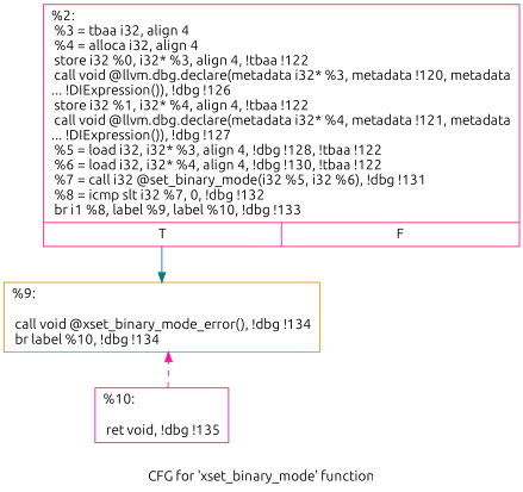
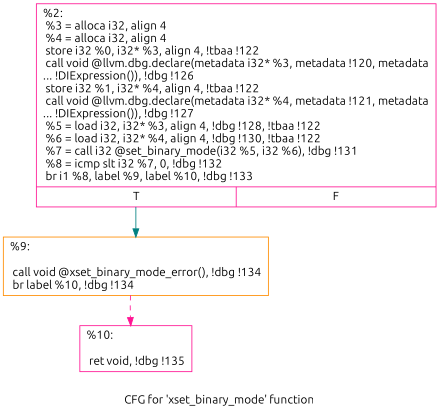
  digraph {
    fontname=Ubuntu
    label="CFG for 'xset_binary_mode' function"
    node [color=deeppink fontname=Ubuntu shape=record]
    edge [fontname=Ubuntu]
-   n1 [label="{%2:\l  %3 = tbaa i32, align 4\l  %4 = alloca i32, align 4\l  store i32 %0, i32* %3, align 4, !tbaa !122\l  call void @llvm.dbg.declare(metadata i32* %3, metadata !120, metadata\l... !DIExpression()), !dbg !126\l  store i32 %1, i32* %4, align 4, !tbaa !122\l  call void @llvm.dbg.declare(metadata i32* %4, metadata !121, metadata\l... !DIExpression()), !dbg !127\l  %5 = load i32, i32* %3, align 4, !dbg !128, !tbaa !122\l  %6 = load i32, i32* %4, align 4, !dbg !130, !tbaa !122\l  %7 = call i32 @set_binary_mode(i32 %5, i32 %6), !dbg !131\l  %8 = icmp slt i32 %7, 0, !dbg !132\l  br i1 %8, label %9, label %10, !dbg !133\l|{<s0>T|<s1>F}}"]
+   n1 [label="{%2:\l  %3 = alloca i32, align 4\l  %4 = alloca i32, align 4\l  store i32 %0, i32* %3, align 4, !tbaa !122\l  call void @llvm.dbg.declare(metadata i32* %3, metadata !120, metadata\l... !DIExpression()), !dbg !126\l  store i32 %1, i32* %4, align 4, !tbaa !122\l  call void @llvm.dbg.declare(metadata i32* %4, metadata !121, metadata\l... !DIExpression()), !dbg !127\l  %5 = load i32, i32* %3, align 4, !dbg !128, !tbaa !122\l  %6 = load i32, i32* %4, align 4, !dbg !130, !tbaa !122\l  %7 = call i32 @set_binary_mode(i32 %5, i32 %6), !dbg !131\l  %8 = icmp slt i32 %7, 0, !dbg !132\l  br i1 %8, label %9, label %10, !dbg !133\l|{<s0>T|<s1>F}}"]
    n2 [color=darkorange label="{%9:\l\l  call void @xset_binary_mode_error(), !dbg !134\l  br label %10, !dbg !134\l}"]
    n3 [label="{%10:\l\l  ret void, !dbg !135\l}"]
    n1 -> n2 [color=teal style=solid tailport=s0]
-   n3 -> n2 [color=deeppink style=dashed]
+   n2 -> n3 [color=deeppink style=dashed]
  }
